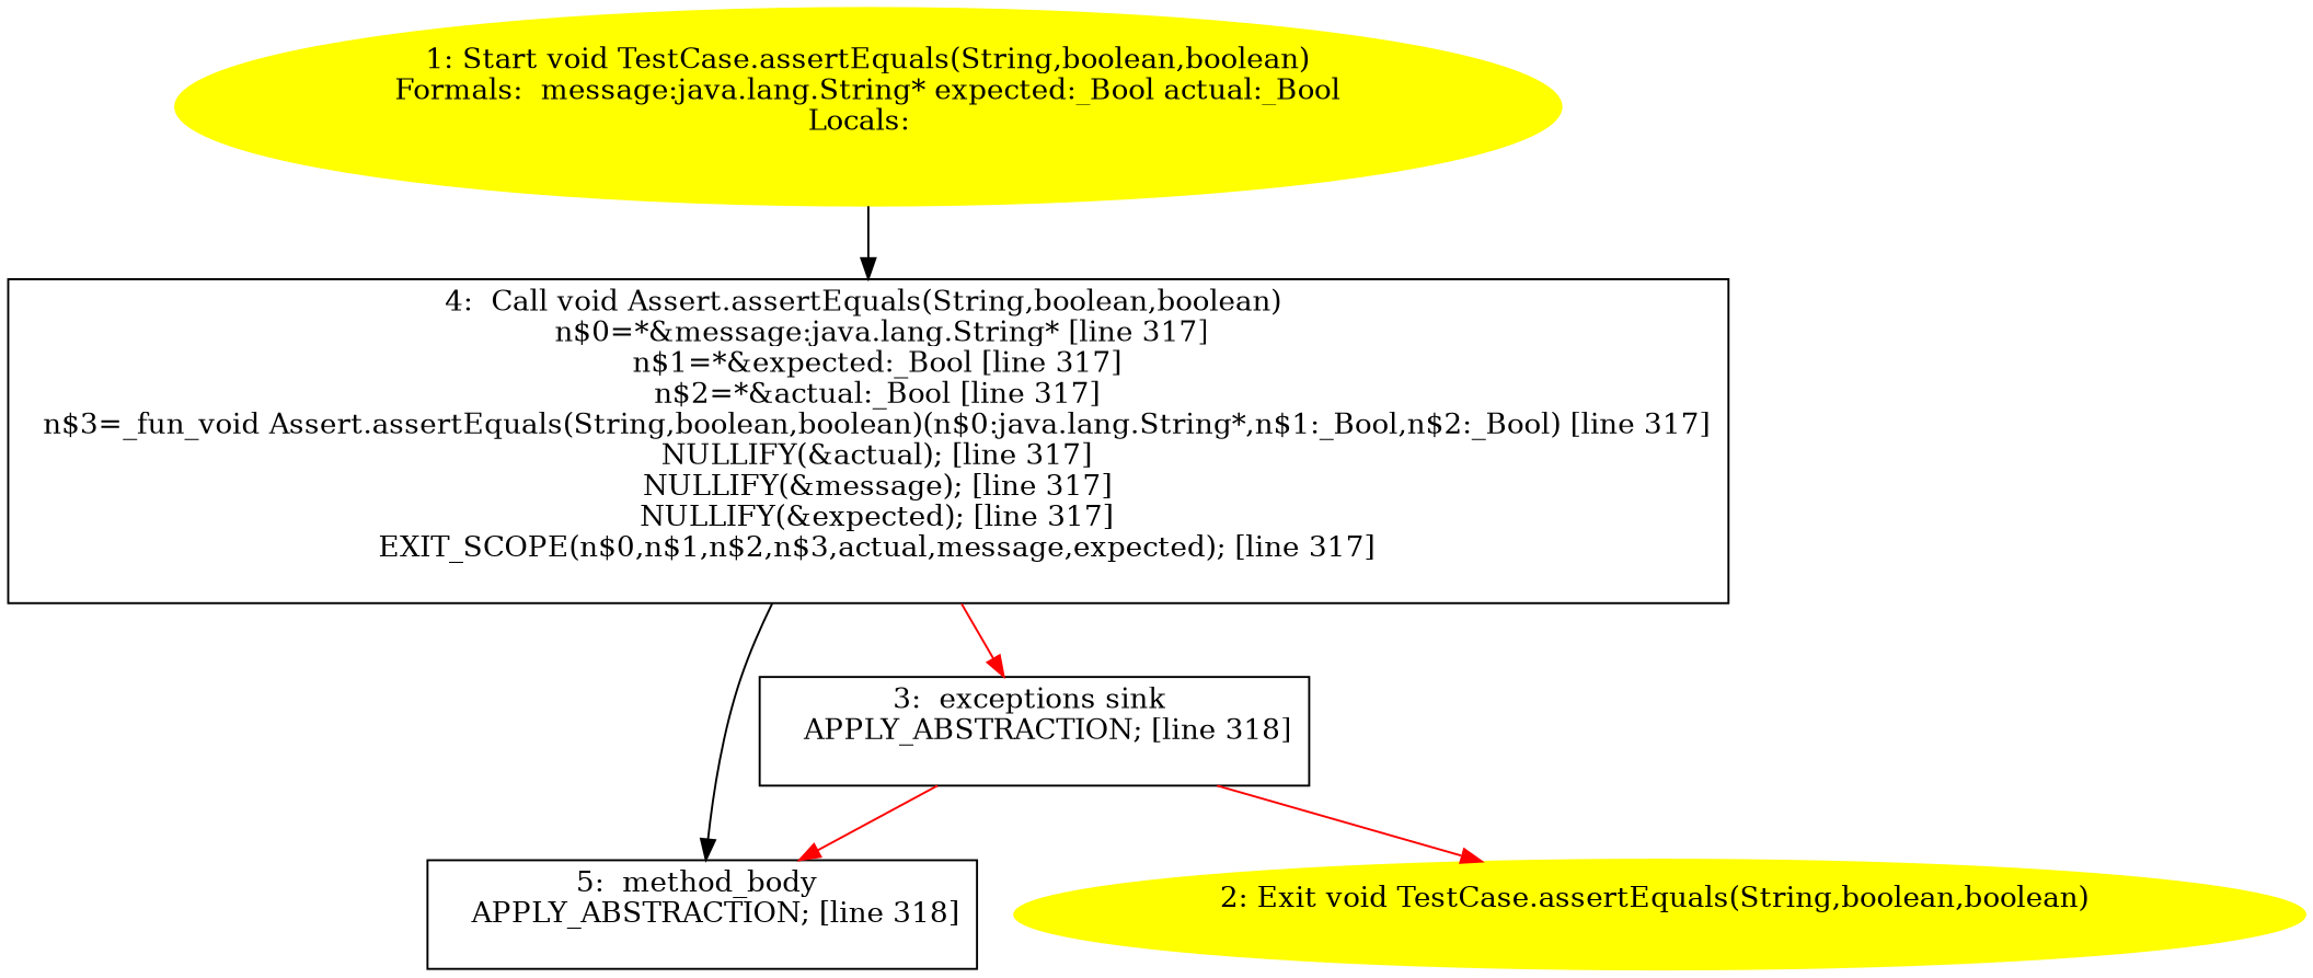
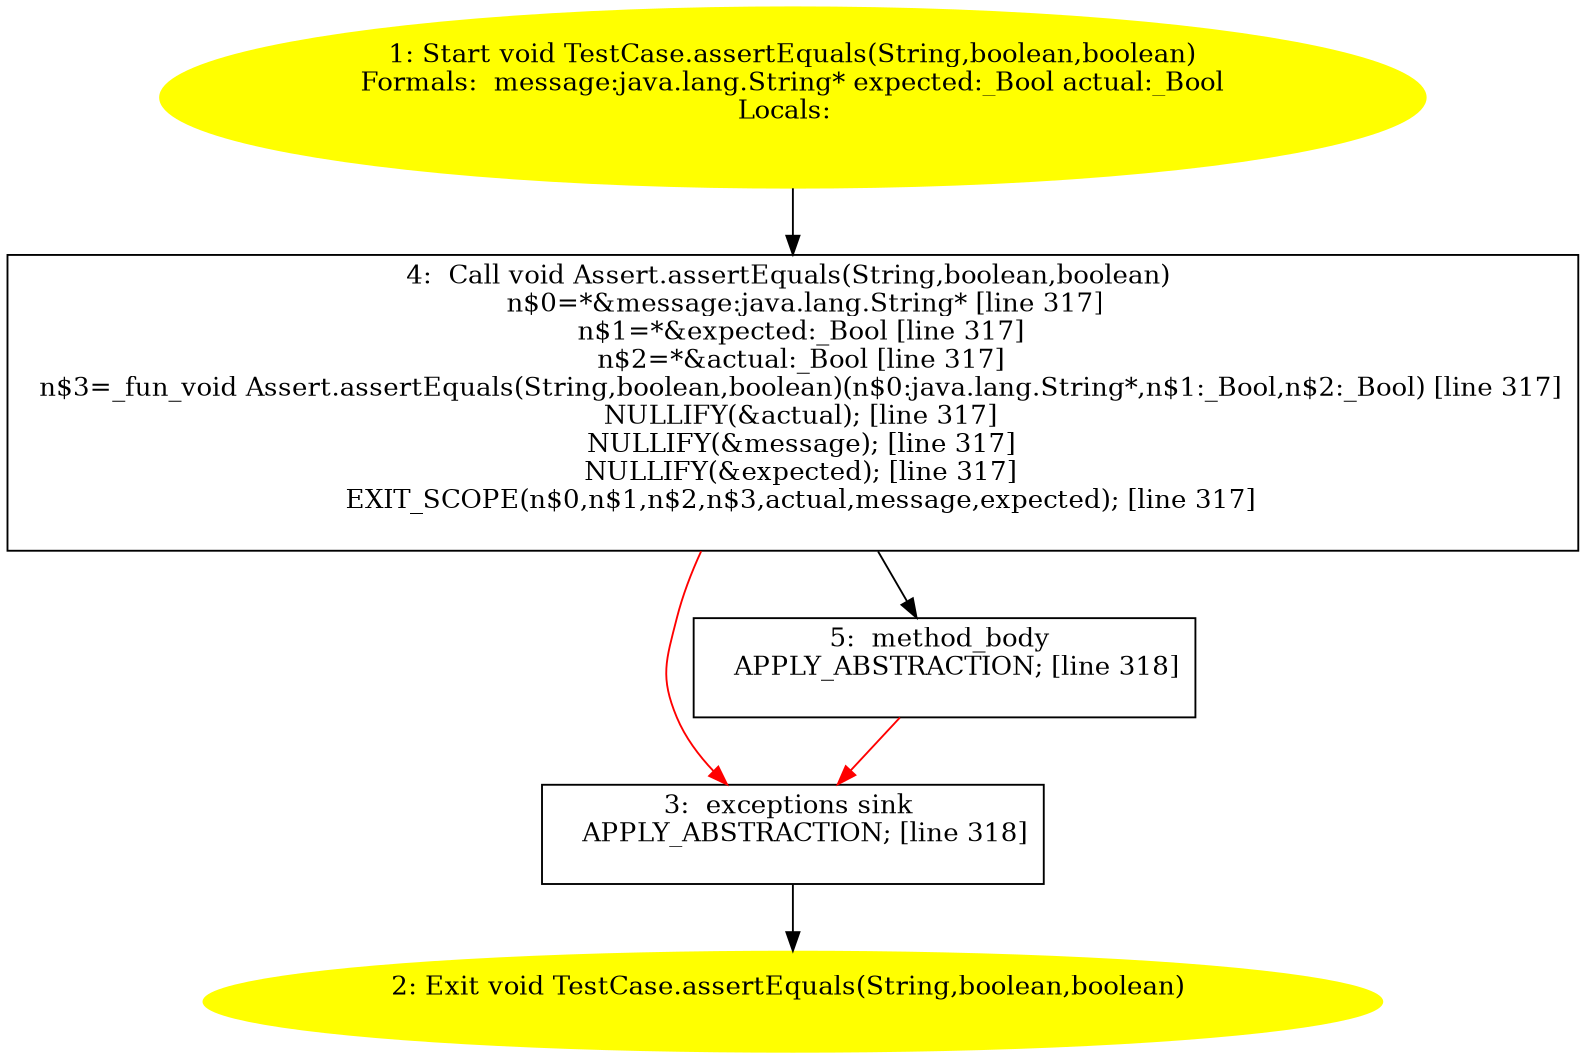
  digraph {
    node [shape=box]
    n1 [color=yellow label="1: Start void TestCase.assertEquals(String,boolean,boolean)\nFormals:  message:java.lang.String* expected:_Bool actual:_Bool\nLocals:  \n  " style=filled shape=""]
    n2 [label="4:  Call void Assert.assertEquals(String,boolean,boolean) \n   n$0=*&message:java.lang.String* [line 317]\n  n$1=*&expected:_Bool [line 317]\n  n$2=*&actual:_Bool [line 317]\n  n$3=_fun_void Assert.assertEquals(String,boolean,boolean)(n$0:java.lang.String*,n$1:_Bool,n$2:_Bool) [line 317]\n  NULLIFY(&actual); [line 317]\n  NULLIFY(&message); [line 317]\n  NULLIFY(&expected); [line 317]\n  EXIT_SCOPE(n$0,n$1,n$2,n$3,actual,message,expected); [line 317]\n "]
    n3 [label="3:  exceptions sink \n   APPLY_ABSTRACTION; [line 318]\n "]
    n4 [label="5:  method_body \n   APPLY_ABSTRACTION; [line 318]\n "]
    n5 [color=yellow label="2: Exit void TestCase.assertEquals(String,boolean,boolean) \n  " style=filled shape=""]
    n1 -> n2
    n2 -> n3 [color=red]
    n2 -> n4
-   n3 -> n5 [color=red]
-   n3 -> n4 [color=red]
+   n3 -> n5
+   n4 -> n3 [color=red]
  }
